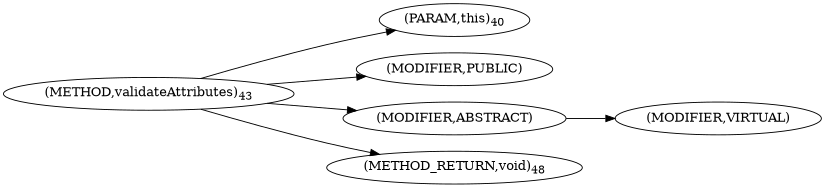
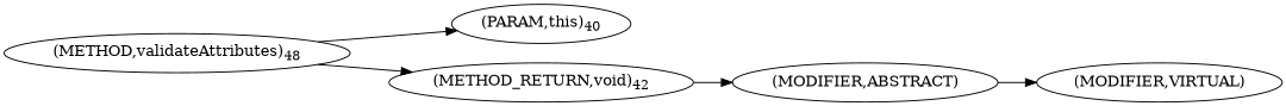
  digraph {
    rankdir=LR
-   n1 [label=<(METHOD,validateAttributes)<SUB>43</SUB>>]
+   n1 [label=<(METHOD,validateAttributes)<SUB>48</SUB>>]
    n2 [label=<(PARAM,this)<SUB>40</SUB>>]
-   n3 [label=<(MODIFIER,PUBLIC)>]
    n4 [label=<(MODIFIER,ABSTRACT)>]
-   n5 [label=<(METHOD_RETURN,void)<SUB>48</SUB>>]
+   n5 [label=<(METHOD_RETURN,void)<SUB>42</SUB>>]
    n6 [label=<(MODIFIER,VIRTUAL)>]
    n1 -> n2
-   n1 -> n3
-   n1 -> n4
+   n5 -> n4
    n1 -> n5
    n4 -> n6
  }
